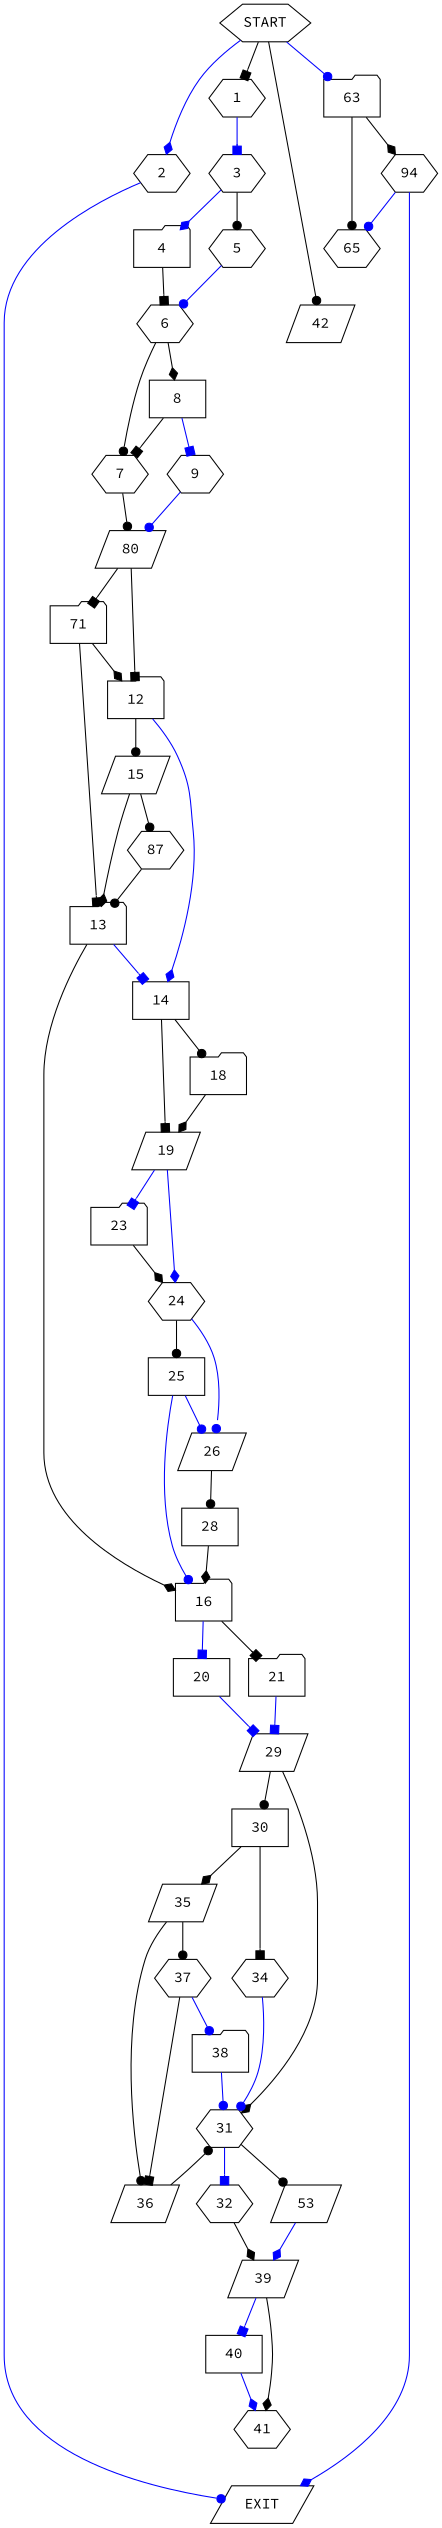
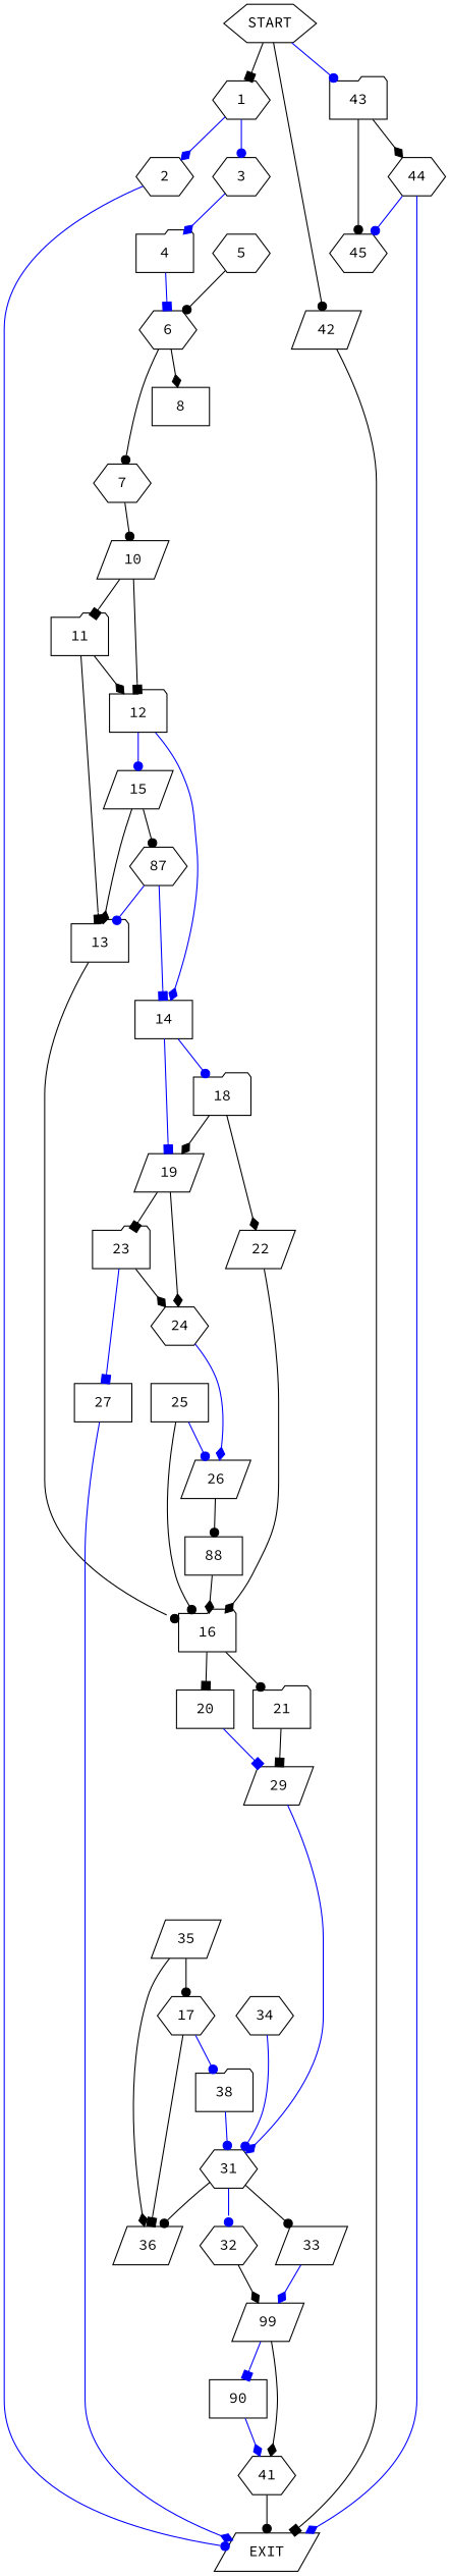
  digraph {
    fontname="Source Code Pro"
    node [fontname="Source Code Pro" shape=hexagon]
    edge [arrowhead=dot color=black fontname="Source Code Pro"]
    n1 [label=START]
    1
    42 [shape=parallelogram]
-   43 [shape=folder label=63]
+   43 [shape=folder]
    2
    3
    n7 [label=EXIT shape=parallelogram]
-   44 [label=94]
-   45 [label=65]
+   44
+   45
    4 [shape=folder]
    5
    6
    7
    8 [shape=box]
-   10 [shape=parallelogram label=80]
-   9
-   11 [shape=folder label=71]
+   10 [shape=parallelogram]
+   11 [shape=folder]
    12 [shape=folder]
    13 [shape=folder]
    14 [shape=box]
    15 [shape=parallelogram]
    16 [shape=folder]
    18 [shape=folder]
    19 [shape=parallelogram]
    n25 [label=87]
    20 [shape=box]
    21 [shape=folder]
+   22 [shape=parallelogram]
    23 [shape=folder]
    24
    29 [shape=parallelogram]
+   27 [shape=box]
    25 [shape=box]
    26 [shape=parallelogram]
-   30 [shape=box]
    31
-   28 [shape=box]
+   28 [shape=box label=88]
    34
    35 [shape=parallelogram]
    32
-   33 [shape=parallelogram label=53]
+   33 [shape=parallelogram]
    36 [shape=parallelogram]
-   37
-   39 [shape=parallelogram]
-   40 [shape=box]
+   37 [label=17]
+   39 [shape=parallelogram label=99]
+   40 [shape=box label=90]
    41
    38 [shape=folder]
    n1 -> 1 [arrowhead=box]
    n1 -> 42
    n1 -> 43 [color=blue]
-   n1 -> 2 [arrowhead=diamond color=blue]
-   1 -> 3 [arrowhead=box color=blue]
+   1 -> 2 [arrowhead=diamond color=blue]
+   1 -> 3 [color=blue]
+   42 -> n7 [arrowhead=box]
    43 -> 44 [arrowhead=diamond]
    43 -> 45
    2 -> n7 [color=blue]
    3 -> 4 [arrowhead=diamond color=blue]
-   3 -> 5
    44 -> n7 [arrowhead=diamond color=blue]
    44 -> 45 [color=blue]
-   4 -> 6 [arrowhead=box]
-   5 -> 6 [color=blue]
+   4 -> 6 [arrowhead=box color=blue]
+   5 -> 6
    6 -> 7
    6 -> 8 [arrowhead=diamond]
    7 -> 10
-   8 -> 7 [arrowhead=box]
-   8 -> 9 [arrowhead=box color=blue]
    10 -> 11 [arrowhead=box]
    10 -> 12 [arrowhead=box]
-   9 -> 10 [color=blue]
    11 -> 12 [arrowhead=diamond]
    11 -> 13 [arrowhead=box]
    12 -> 14 [arrowhead=diamond color=blue]
-   12 -> 15
-   13 -> 16 [arrowhead=diamond]
-   14 -> 18
-   14 -> 19 [arrowhead=box]
+   12 -> 15 [color=blue]
+   13 -> 16
+   14 -> 18 [color=blue]
+   14 -> 19 [arrowhead=box color=blue]
    15 -> 13 [arrowhead=diamond]
    15 -> n25
-   16 -> 20 [arrowhead=box color=blue]
-   16 -> 21 [arrowhead=box]
+   16 -> 20 [arrowhead=box]
+   16 -> 21
    18 -> 19 [arrowhead=diamond]
-   19 -> 23 [arrowhead=box color=blue]
-   19 -> 24 [arrowhead=diamond color=blue]
-   n25 -> 13
-   13 -> 14 [arrowhead=box color=blue]
+   18 -> 22 [arrowhead=diamond]
+   19 -> 23 [arrowhead=box]
+   19 -> 24 [arrowhead=diamond]
+   n25 -> 13 [color=blue]
+   n25 -> 14 [arrowhead=box color=blue]
    20 -> 29 [arrowhead=box color=blue]
-   21 -> 29 [arrowhead=box color=blue]
+   21 -> 29 [arrowhead=box]
+   22 -> 16 [arrowhead=diamond]
    23 -> 24 [arrowhead=diamond]
-   24 -> 25
-   24 -> 26 [color=blue]
-   29 -> 30
-   29 -> 31 [arrowhead=diamond]
-   25 -> 16 [color=blue]
+   23 -> 27 [arrowhead=box color=blue]
+   24 -> 26 [arrowhead=diamond color=blue]
+   29 -> 31 [arrowhead=diamond color=blue]
+   27 -> n7 [arrowhead=diamond color=blue]
+   25 -> 16
    25 -> 26 [color=blue]
    26 -> 28
-   30 -> 34 [arrowhead=box]
-   30 -> 35 [arrowhead=diamond]
-   31 -> 32 [arrowhead=box color=blue]
+   31 -> 32 [color=blue]
    31 -> 33
    28 -> 16 [arrowhead=diamond]
    34 -> 31 [color=blue]
-   35 -> 36
+   35 -> 36 [arrowhead=diamond]
    35 -> 37
    32 -> 39 [arrowhead=diamond]
    33 -> 39 [arrowhead=diamond color=blue]
-   36 -> 31
+   31 -> 36
    37 -> 36 [arrowhead=box]
    37 -> 38 [color=blue]
    39 -> 40 [arrowhead=box color=blue]
    39 -> 41 [arrowhead=diamond]
    40 -> 41 [arrowhead=diamond color=blue]
+   41 -> n7
    38 -> 31 [color=blue]
  }
